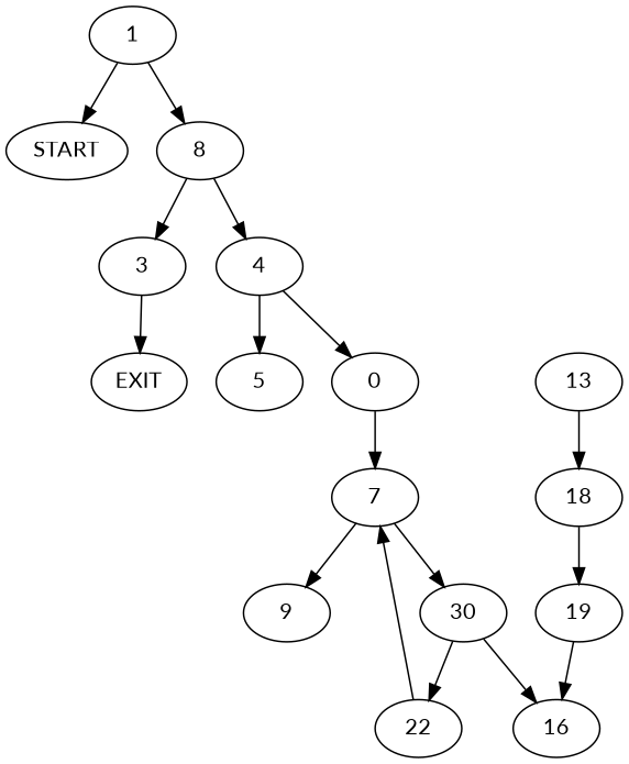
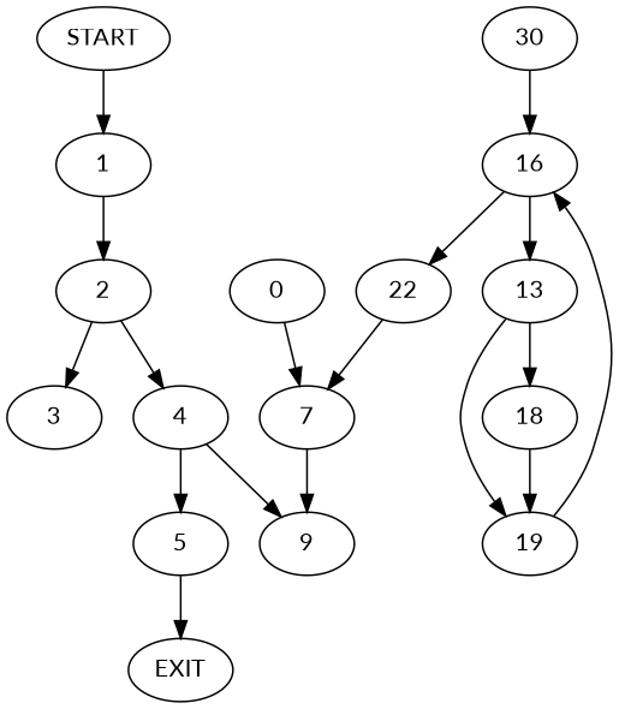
  digraph {
    fontname=Lato
    node [fontname=Lato]
    edge [fontname=Lato]
    n1 [label=START]
    1
-   2 [label=8]
+   2
    n4 [label=EXIT]
    3
    4
    5
    n8 [label=0]
    7
    9
    n11 [label=30]
    n12 [label=16]
    n13 [label=22]
    13
    n15 [label=19]
    n16 [label=18]
-   1 -> n1
+   n1 -> 1
    1 -> 2
    2 -> 3
    2 -> 4
-   3 -> n4
+   5 -> n4
    4 -> 5
-   4 -> n8
+   4 -> 9
    n8 -> 7
    7 -> 9
-   7 -> n11
    n11 -> n12
-   n11 -> n13
+   n12 -> n13
+   n12 -> 13
    n13 -> 7
+   13 -> n15
    13 -> n16
    n15 -> n12
    n16 -> n15
  }
